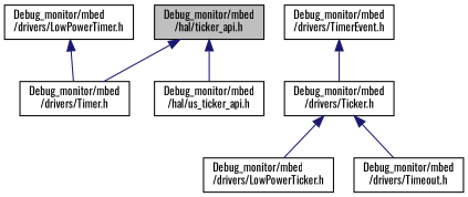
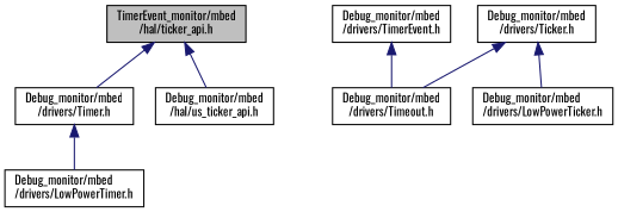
  digraph {
    fontname=Oswald
    node [color=black fillcolor=white fontname=Oswald fontsize=10 shape=record style=filled]
    edge [color=midnightblue dir=back fontname=Oswald fontsize=10 labelfontname=Helvetica labelfontsize=10 style=solid]
-   n1 [fillcolor=grey75 fontcolor=black height=0.2 label="Debug_monitor/mbed\l/hal/ticker_api.h" width=0.4]
+   n1 [fillcolor=grey75 fontcolor=black height=0.2 label="TimerEvent_monitor/mbed\l/hal/ticker_api.h" width=0.4]
    n2 [height=0.2 label="Debug_monitor/mbed\l/drivers/Timer.h" width=0.4]
    n3 [height=0.2 label="Debug_monitor/mbed\l/hal/us_ticker_api.h" width=0.4]
    n4 [height=0.2 label="Debug_monitor/mbed\l/drivers/LowPowerTimer.h" width=0.4]
    n5 [height=0.2 label="Debug_monitor/mbed\l/drivers/TimerEvent.h" width=0.4]
    n6 [height=0.2 label="Debug_monitor/mbed\l/drivers/Ticker.h" width=0.4]
    n7 [height=0.2 label="Debug_monitor/mbed\l/drivers/LowPowerTicker.h" width=0.4]
    n8 [height=0.2 label="Debug_monitor/mbed\l/drivers/Timeout.h" width=0.4]
    n1 -> n2
    n1 -> n3
-   n4 -> n2
-   n5 -> n6
+   n2 -> n4
+   n5 -> n8
    n6 -> n7
    n6 -> n8
  }
